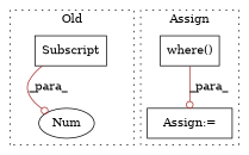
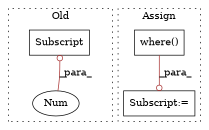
  digraph {
    node [shape=box]
    edge [arrowhead=odot color=brown]
    n1 [a=63 l="10,0" label=Subscript s="2974,0"]
    n2 [a=76 l=1 label=Num s=2982 shape=ellipse]
    n3 [a=75 l="12,1" label="where()" s="3122,3205"]
-   n4 [a=68 l=3 label="Assign:=" s=3220]
+   n4 [a=68 l=3 label="Subscript:=" s=3220]
    subgraph cluster_1 {
      label=Old
      style=dotted
      n1
      n2
    }
    subgraph cluster_2 {
      label=Assign
      style=dotted
      n3
      n4
    }
-   n1 -> n2 [label=_para_]
+   n2 -> n1 [label=_para_]
    n3 -> n4 [label=_para_]
  }
